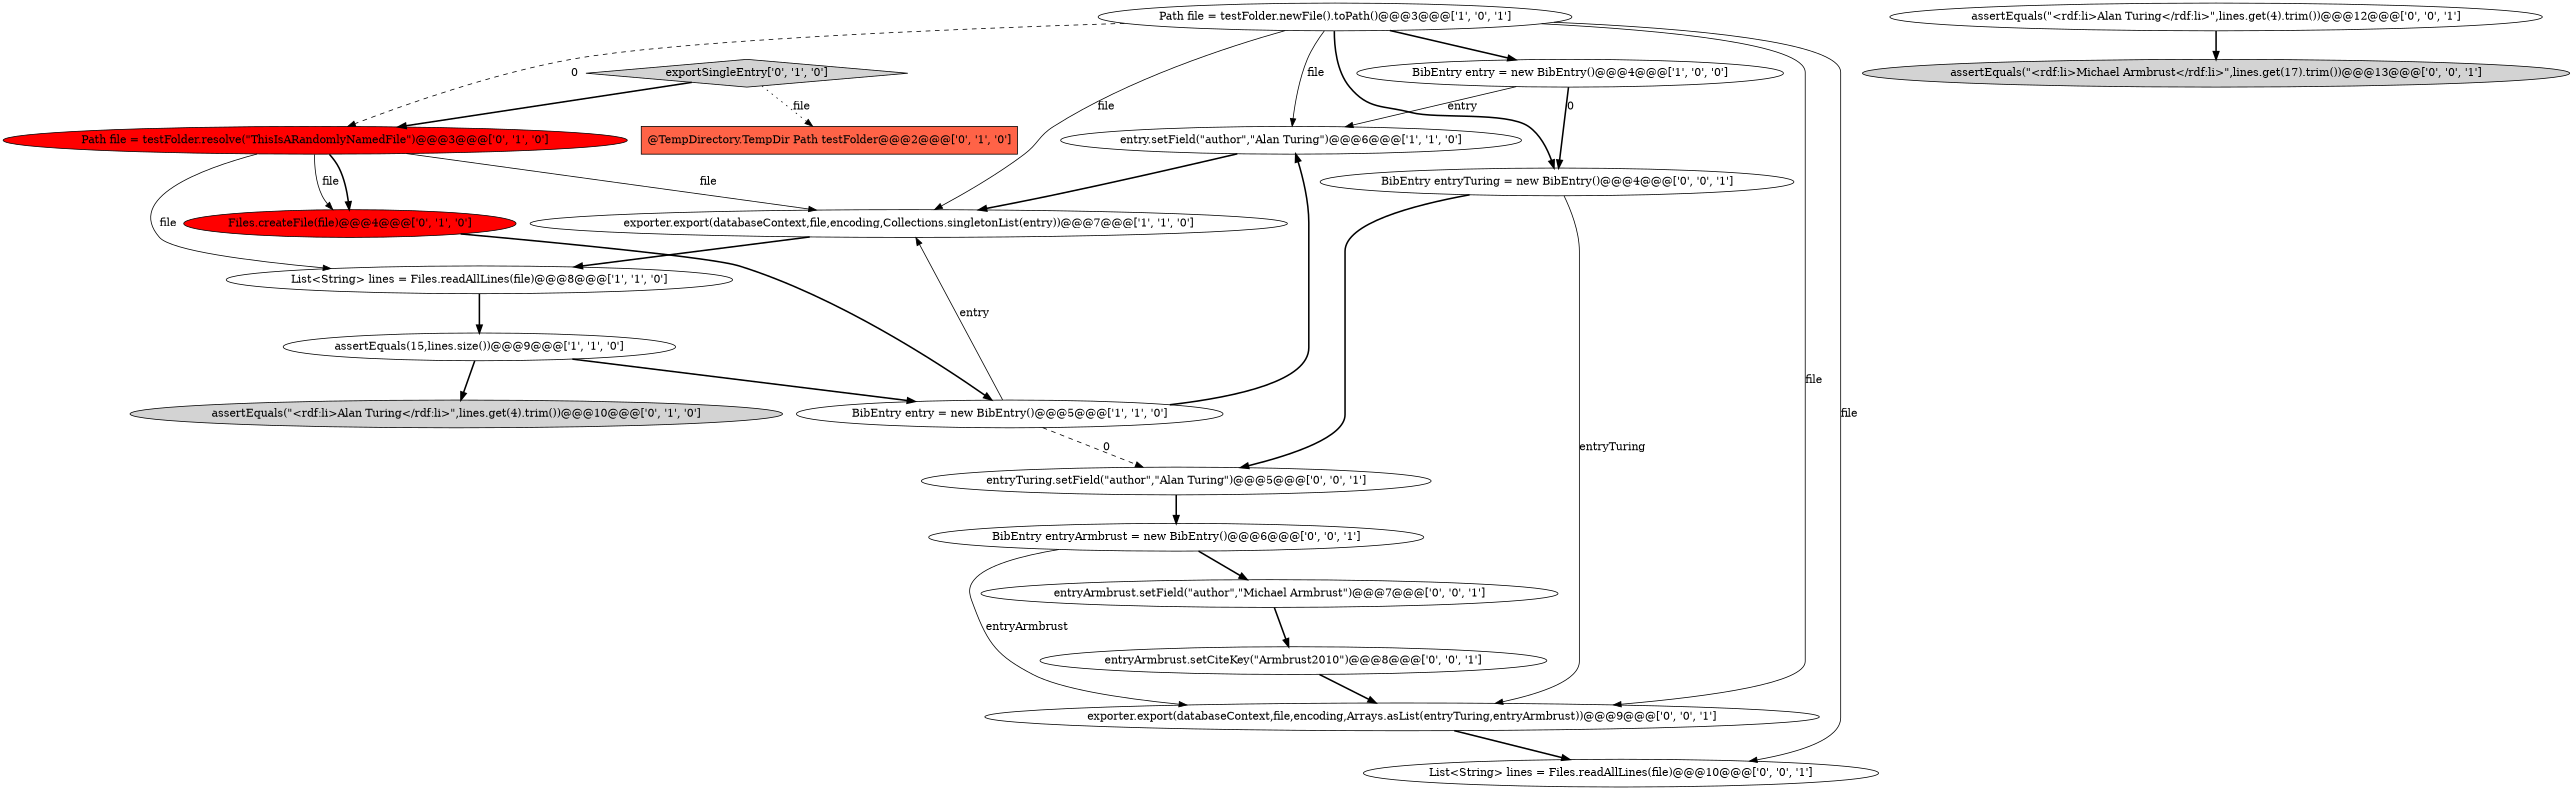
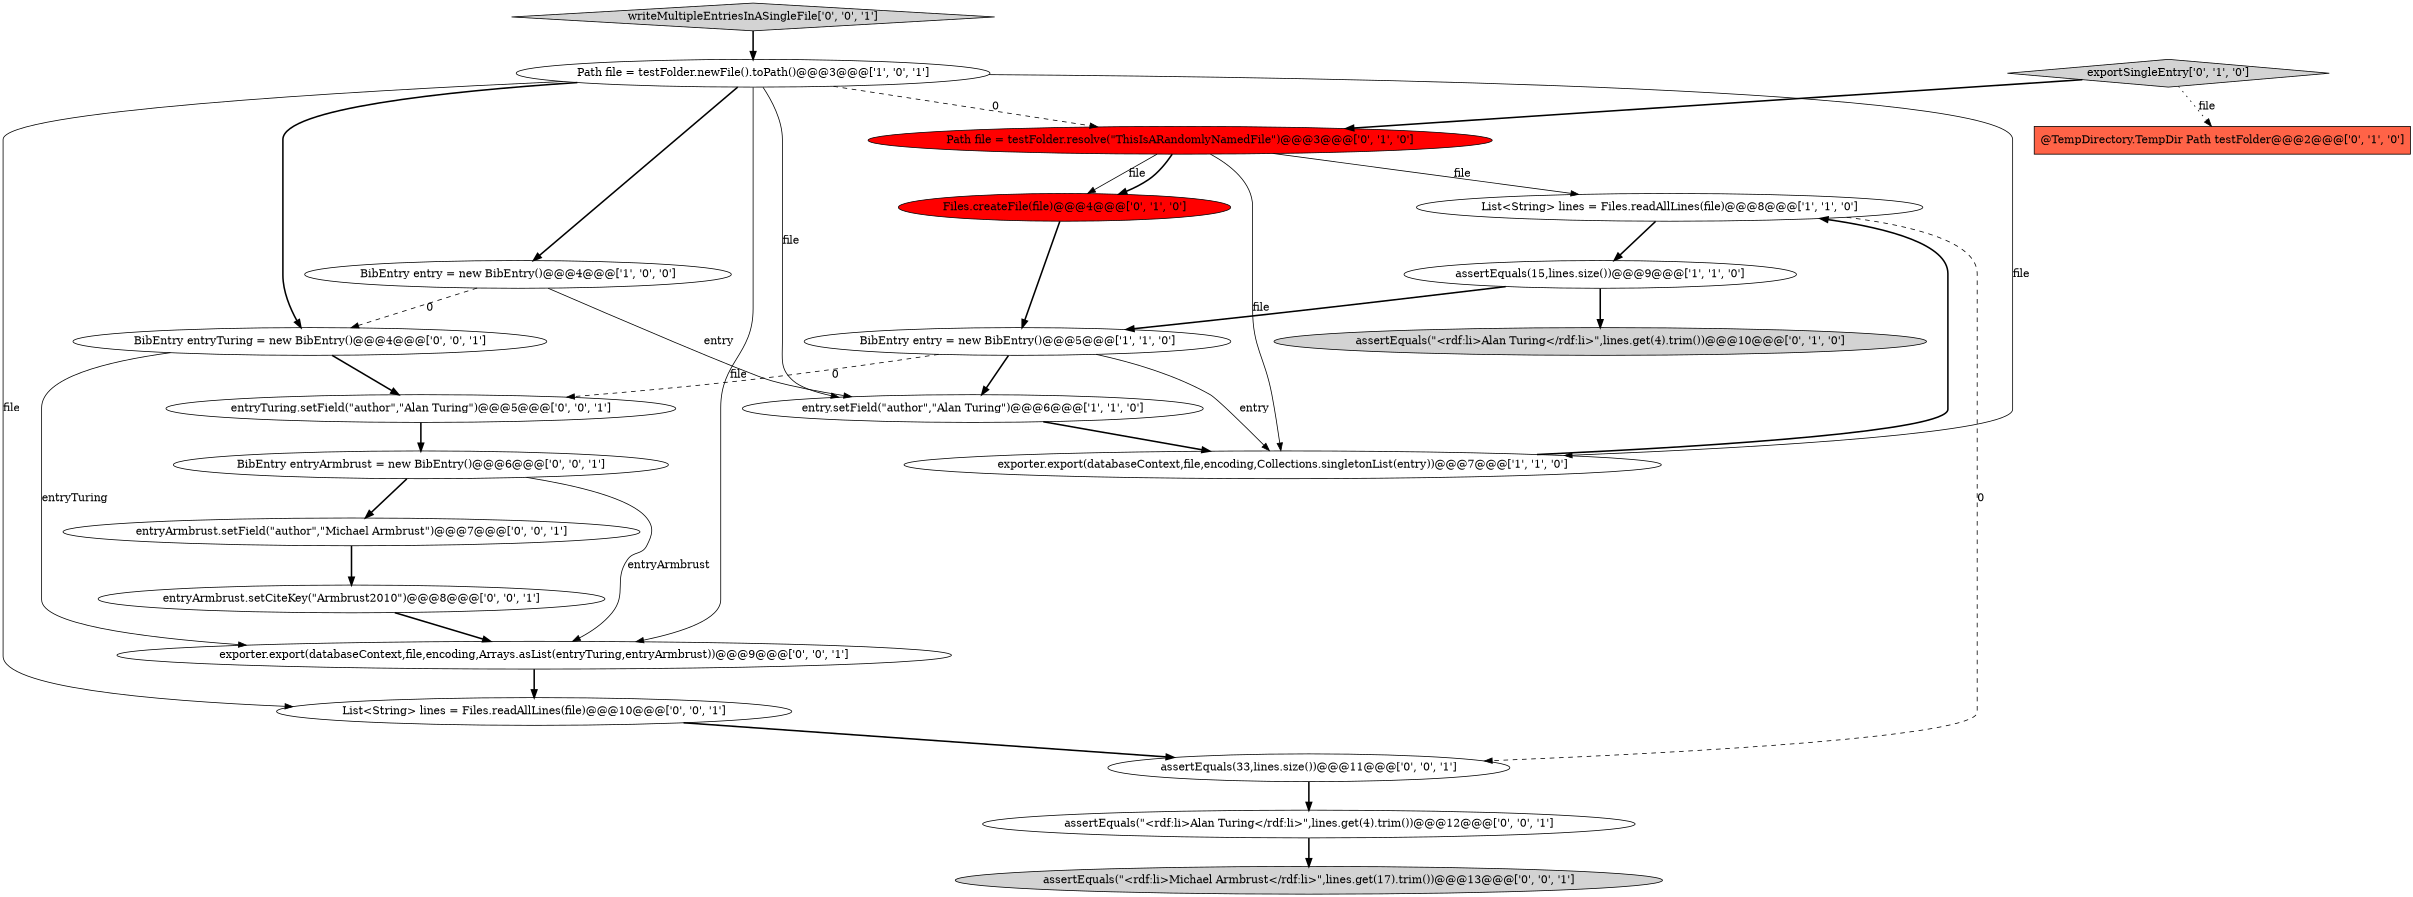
  digraph {
    node [fillcolor=white shape=ellipse style=filled]
    edge [style=bold]
    n1 [label="entryTuring.setField(\"author\",\"Alan Turing\")@@@5@@@['0', '0', '1']"]
    n2 [label="BibEntry entryArmbrust = new BibEntry()@@@6@@@['0', '0', '1']"]
    n3 [label="exporter.export(databaseContext,file,encoding,Arrays.asList(entryTuring,entryArmbrust))@@@9@@@['0', '0', '1']"]
    n4 [label="entryArmbrust.setField(\"author\",\"Michael Armbrust\")@@@7@@@['0', '0', '1']"]
    n5 [label="assertEquals(15,lines.size())@@@9@@@['1', '1', '0']"]
    n6 [fillcolor=lightgray label="assertEquals(\"<rdf:li>Alan Turing</rdf:li>\",lines.get(4).trim())@@@10@@@['0', '1', '0']"]
    n7 [label="BibEntry entry = new BibEntry()@@@5@@@['1', '1', '0']"]
    n8 [label="List<String> lines = Files.readAllLines(file)@@@8@@@['1', '1', '0']"]
+   n9 [label="assertEquals(33,lines.size())@@@11@@@['0', '0', '1']"]
    n10 [label="assertEquals(\"<rdf:li>Alan Turing</rdf:li>\",lines.get(4).trim())@@@12@@@['0', '0', '1']"]
    n11 [label="List<String> lines = Files.readAllLines(file)@@@10@@@['0', '0', '1']"]
    n12 [fillcolor=red label="Files.createFile(file)@@@4@@@['0', '1', '0']"]
    n13 [label="entry.setField(\"author\",\"Alan Turing\")@@@6@@@['1', '1', '0']"]
    n14 [label="exporter.export(databaseContext,file,encoding,Collections.singletonList(entry))@@@7@@@['1', '1', '0']"]
    n15 [label="entryArmbrust.setCiteKey(\"Armbrust2010\")@@@8@@@['0', '0', '1']"]
    n16 [label="BibEntry entryTuring = new BibEntry()@@@4@@@['0', '0', '1']"]
    n17 [label="Path file = testFolder.newFile().toPath()@@@3@@@['1', '0', '1']"]
    n18 [fillcolor=red label="Path file = testFolder.resolve(\"ThisIsARandomlyNamedFile\")@@@3@@@['0', '1', '0']"]
    n19 [label="BibEntry entry = new BibEntry()@@@4@@@['1', '0', '0']"]
    n20 [fillcolor=lightgray label="exportSingleEntry['0', '1', '0']" shape=diamond]
    n21 [fillcolor=tomato label="@TempDirectory.TempDir Path testFolder@@@2@@@['0', '1', '0']" shape=box]
    n22 [fillcolor=lightgray label="assertEquals(\"<rdf:li>Michael Armbrust</rdf:li>\",lines.get(17).trim())@@@13@@@['0', '0', '1']"]
+   n23 [fillcolor=lightgray label="writeMultipleEntriesInASingleFile['0', '0', '1']" shape=diamond]
    n1 -> n2
    n2 -> n3 [label=entryArmbrust style=solid]
    n2 -> n4
    n3 -> n11
    n4 -> n15
    n5 -> n6
    n5 -> n7
    n7 -> n1 [label=0 style=dashed]
    n7 -> n13
    n7 -> n14 [label=entry style=solid]
    n8 -> n5
+   n8 -> n9 [label=0 style=dashed]
+   n9 -> n10
    n10 -> n22
+   n11 -> n9
    n12 -> n7
    n13 -> n14
    n14 -> n8
    n15 -> n3
    n16 -> n1
    n16 -> n3 [label=entryTuring style=solid]
    n17 -> n3 [label=file style=solid]
    n17 -> n11 [label=file style=solid]
    n17 -> n13 [label=file style=solid]
    n17 -> n14 [label=file style=solid]
    n17 -> n16
    n17 -> n18 [label=0 style=dashed]
    n17 -> n19
    n18 -> n8 [label=file style=solid]
    n18 -> n12 [label=file style=solid]
    n18 -> n12
    n18 -> n14 [label=file style=solid]
    n19 -> n13 [label=entry style=solid]
-   n19 -> n16 [label=0]
+   n19 -> n16 [label=0 style=dashed]
    n20 -> n18
    n20 -> n21 [label=file style=dotted]
+   n23 -> n17
  }
